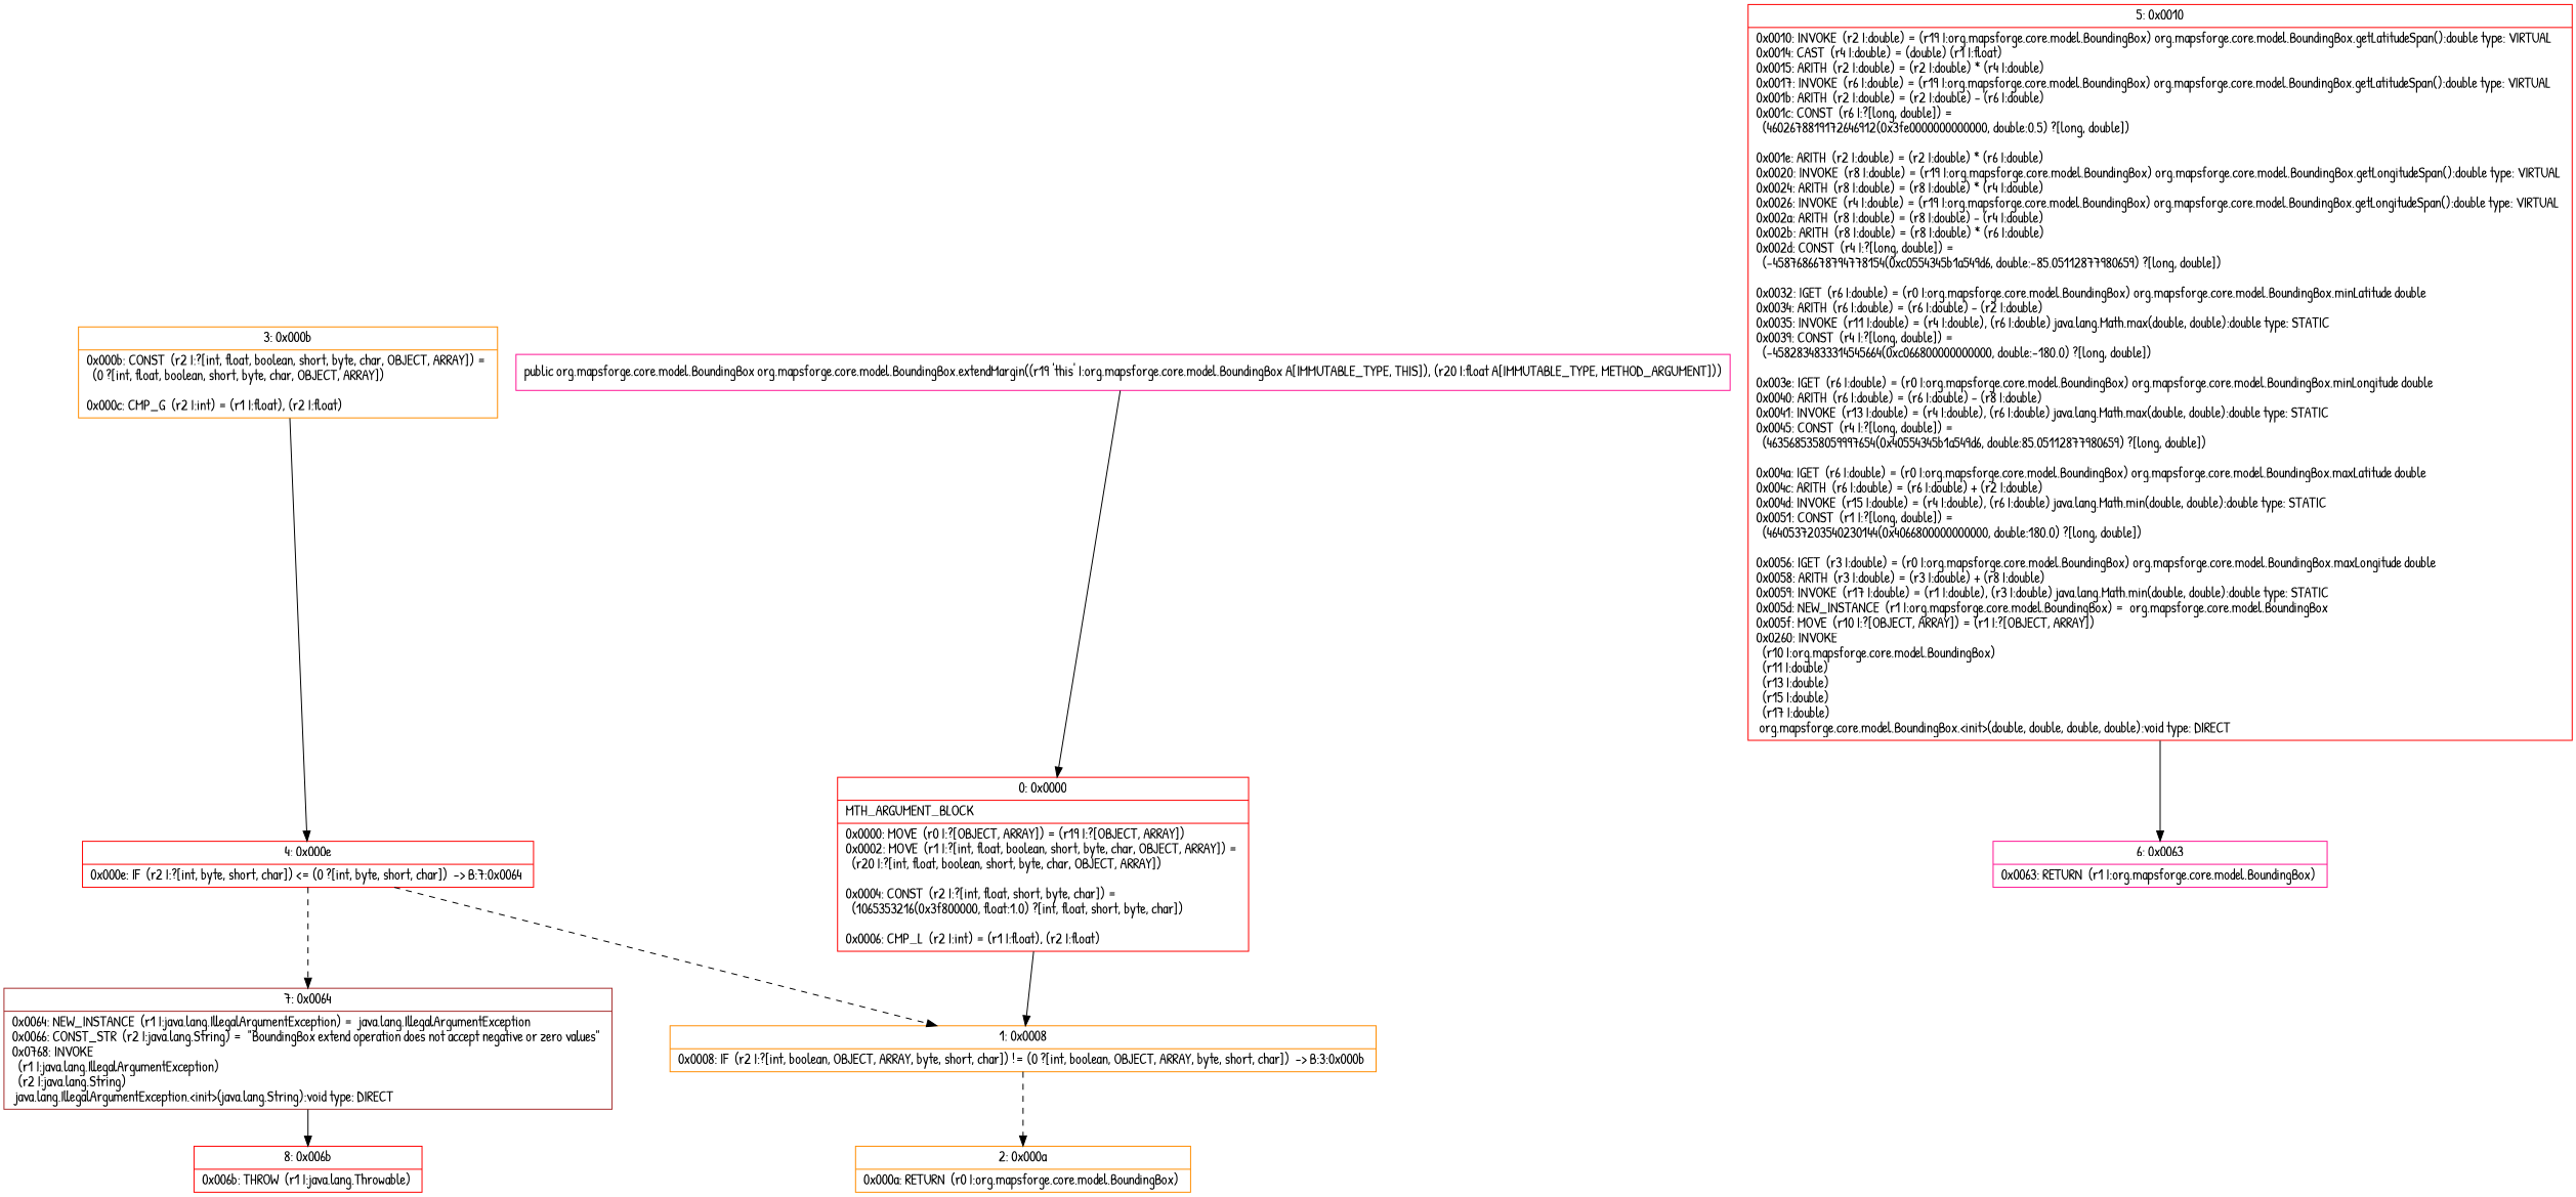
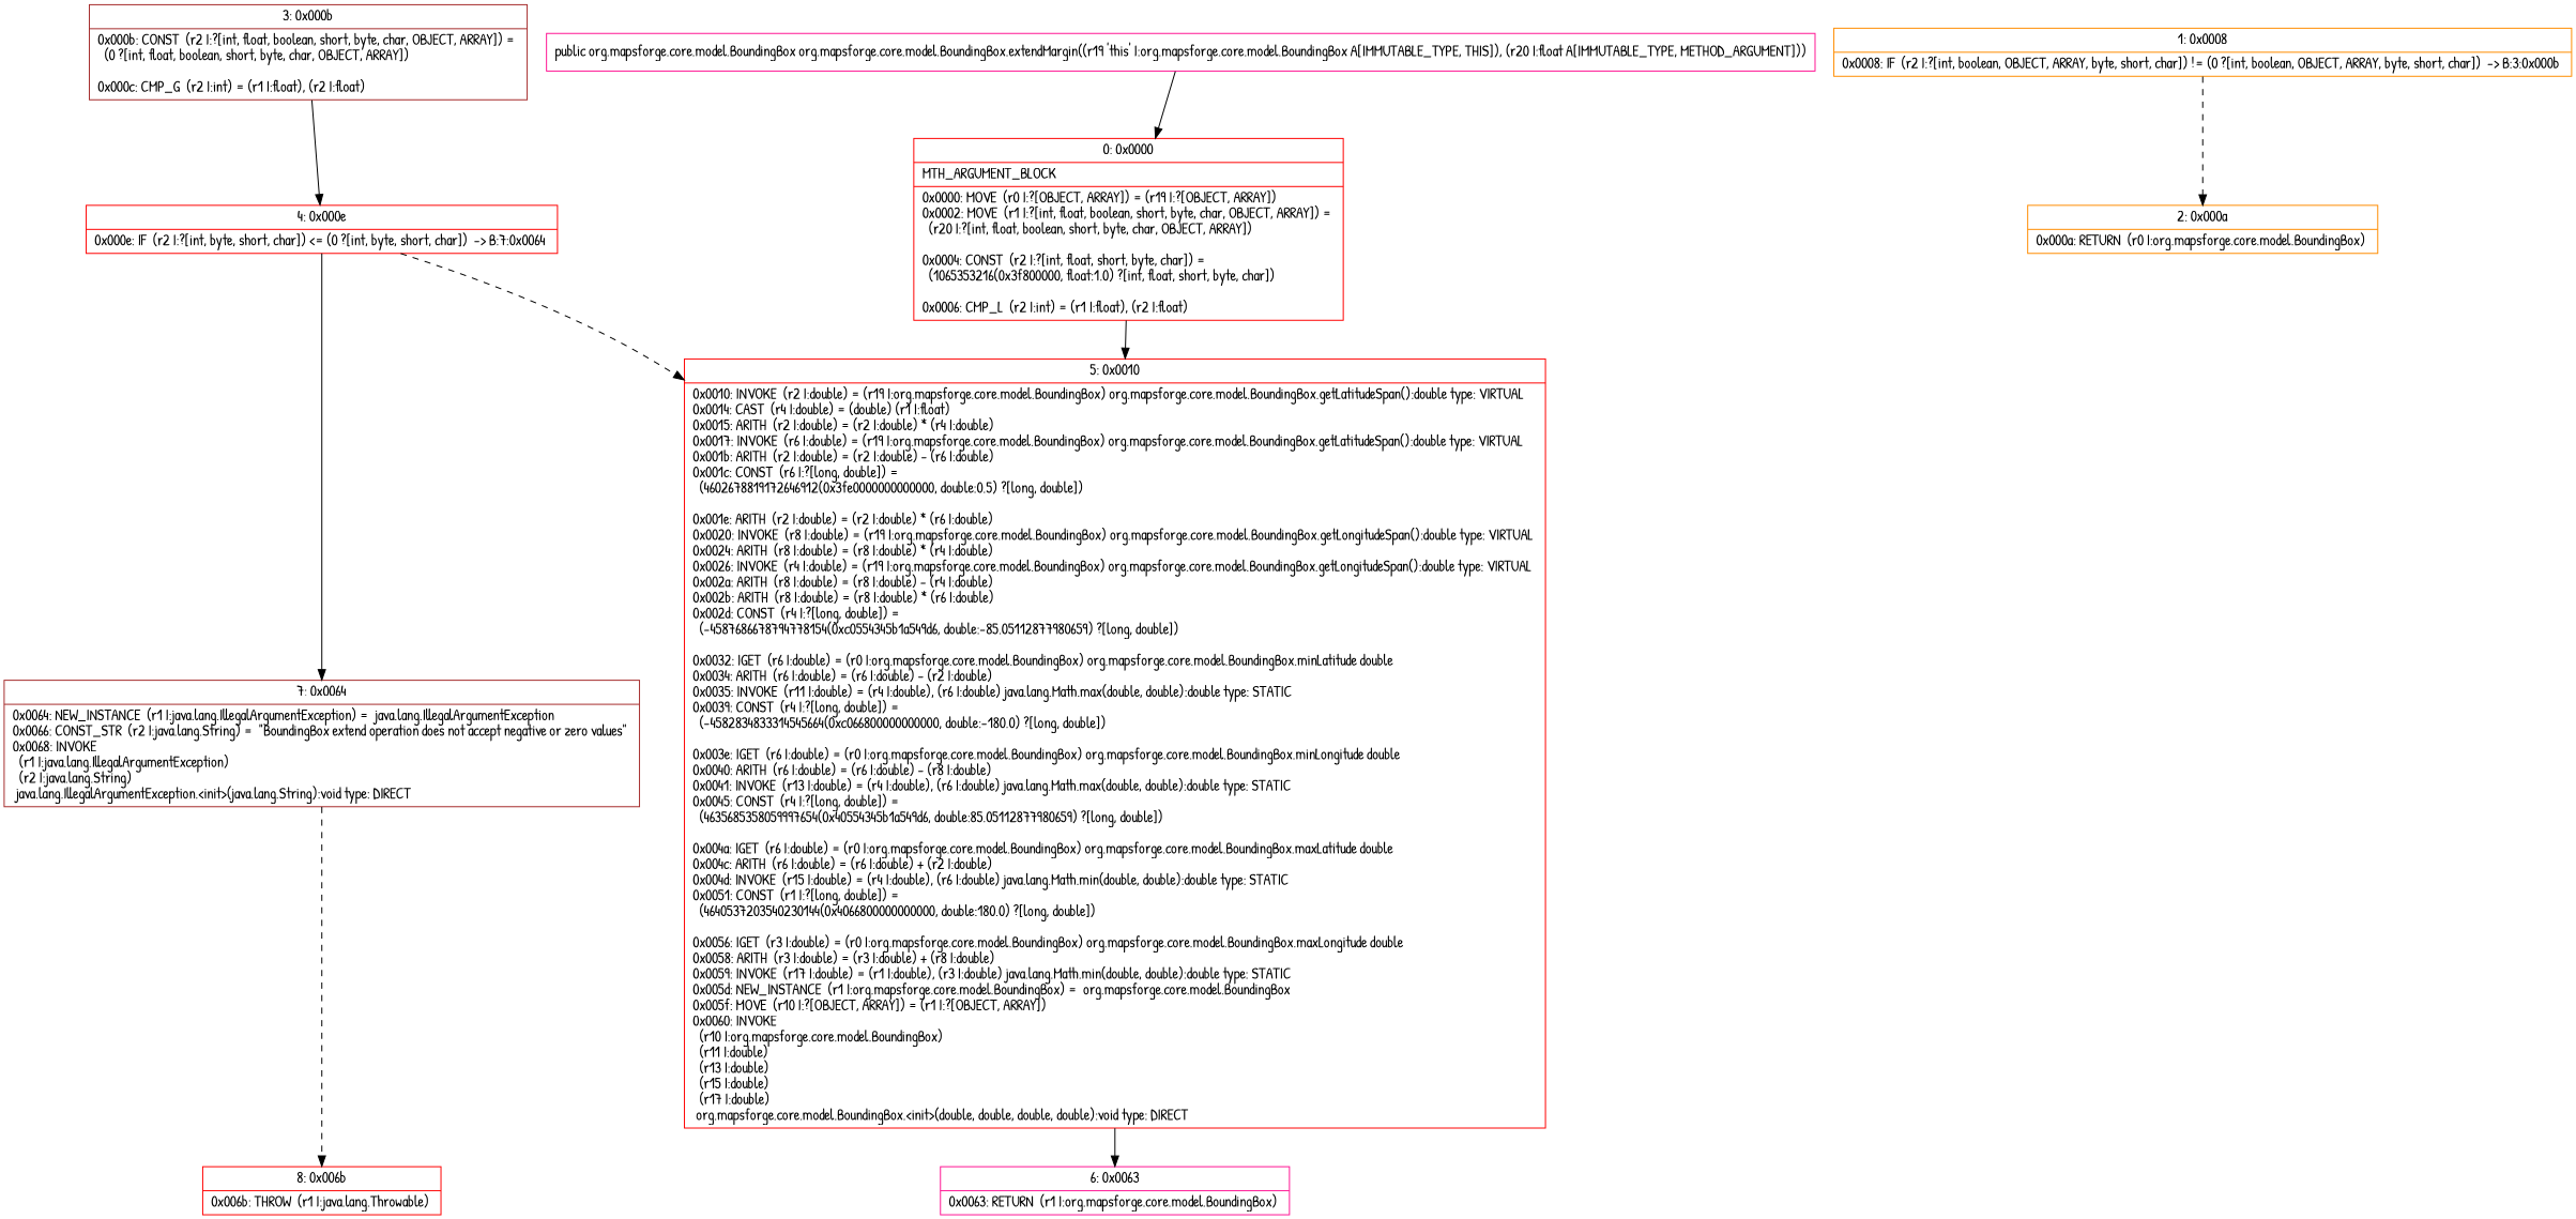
  digraph {
    fontname="Patrick Hand"
    node [color=red fontname="Patrick Hand" shape=record]
    edge [fontname="Patrick Hand"]
    n1 [label="{0\:\ 0x0000|MTH_ARGUMENT_BLOCK\l|0x0000: MOVE  (r0 I:?[OBJECT, ARRAY]) = (r19 I:?[OBJECT, ARRAY]) \l0x0002: MOVE  (r1 I:?[int, float, boolean, short, byte, char, OBJECT, ARRAY]) = \l  (r20 I:?[int, float, boolean, short, byte, char, OBJECT, ARRAY])\l \l0x0004: CONST  (r2 I:?[int, float, short, byte, char]) = \l  (1065353216(0x3f800000, float:1.0) ?[int, float, short, byte, char])\l \l0x0006: CMP_L  (r2 I:int) = (r1 I:float), (r2 I:float) \l}"]
    n2 [color=darkorange label="{1\:\ 0x0008|0x0008: IF  (r2 I:?[int, boolean, OBJECT, ARRAY, byte, short, char]) != (0 ?[int, boolean, OBJECT, ARRAY, byte, short, char])  \-\> B:3:0x000b \l}"]
    n3 [color=darkorange label="{2\:\ 0x000a|0x000a: RETURN  (r0 I:org.mapsforge.core.model.BoundingBox) \l}"]
-   n4 [color=darkorange label="{3\:\ 0x000b|0x000b: CONST  (r2 I:?[int, float, boolean, short, byte, char, OBJECT, ARRAY]) = \l  (0 ?[int, float, boolean, short, byte, char, OBJECT, ARRAY])\l \l0x000c: CMP_G  (r2 I:int) = (r1 I:float), (r2 I:float) \l}"]
+   n4 [color=brown label="{3\:\ 0x000b|0x000b: CONST  (r2 I:?[int, float, boolean, short, byte, char, OBJECT, ARRAY]) = \l  (0 ?[int, float, boolean, short, byte, char, OBJECT, ARRAY])\l \l0x000c: CMP_G  (r2 I:int) = (r1 I:float), (r2 I:float) \l}"]
    n5 [label="{4\:\ 0x000e|0x000e: IF  (r2 I:?[int, byte, short, char]) \<= (0 ?[int, byte, short, char])  \-\> B:7:0x0064 \l}"]
-   n6 [label="{5\:\ 0x0010|0x0010: INVOKE  (r2 I:double) = (r19 I:org.mapsforge.core.model.BoundingBox) org.mapsforge.core.model.BoundingBox.getLatitudeSpan():double type: VIRTUAL \l0x0014: CAST  (r4 I:double) = (double) (r1 I:float) \l0x0015: ARITH  (r2 I:double) = (r2 I:double) * (r4 I:double) \l0x0017: INVOKE  (r6 I:double) = (r19 I:org.mapsforge.core.model.BoundingBox) org.mapsforge.core.model.BoundingBox.getLatitudeSpan():double type: VIRTUAL \l0x001b: ARITH  (r2 I:double) = (r2 I:double) \- (r6 I:double) \l0x001c: CONST  (r6 I:?[long, double]) = \l  (4602678819172646912(0x3fe0000000000000, double:0.5) ?[long, double])\l \l0x001e: ARITH  (r2 I:double) = (r2 I:double) * (r6 I:double) \l0x0020: INVOKE  (r8 I:double) = (r19 I:org.mapsforge.core.model.BoundingBox) org.mapsforge.core.model.BoundingBox.getLongitudeSpan():double type: VIRTUAL \l0x0024: ARITH  (r8 I:double) = (r8 I:double) * (r4 I:double) \l0x0026: INVOKE  (r4 I:double) = (r19 I:org.mapsforge.core.model.BoundingBox) org.mapsforge.core.model.BoundingBox.getLongitudeSpan():double type: VIRTUAL \l0x002a: ARITH  (r8 I:double) = (r8 I:double) \- (r4 I:double) \l0x002b: ARITH  (r8 I:double) = (r8 I:double) * (r6 I:double) \l0x002d: CONST  (r4 I:?[long, double]) = \l  (\-4587686678794778154(0xc0554345b1a549d6, double:\-85.05112877980659) ?[long, double])\l \l0x0032: IGET  (r6 I:double) = (r0 I:org.mapsforge.core.model.BoundingBox) org.mapsforge.core.model.BoundingBox.minLatitude double \l0x0034: ARITH  (r6 I:double) = (r6 I:double) \- (r2 I:double) \l0x0035: INVOKE  (r11 I:double) = (r4 I:double), (r6 I:double) java.lang.Math.max(double, double):double type: STATIC \l0x0039: CONST  (r4 I:?[long, double]) = \l  (\-4582834833314545664(0xc066800000000000, double:\-180.0) ?[long, double])\l \l0x003e: IGET  (r6 I:double) = (r0 I:org.mapsforge.core.model.BoundingBox) org.mapsforge.core.model.BoundingBox.minLongitude double \l0x0040: ARITH  (r6 I:double) = (r6 I:double) \- (r8 I:double) \l0x0041: INVOKE  (r13 I:double) = (r4 I:double), (r6 I:double) java.lang.Math.max(double, double):double type: STATIC \l0x0045: CONST  (r4 I:?[long, double]) = \l  (4635685358059997654(0x40554345b1a549d6, double:85.05112877980659) ?[long, double])\l \l0x004a: IGET  (r6 I:double) = (r0 I:org.mapsforge.core.model.BoundingBox) org.mapsforge.core.model.BoundingBox.maxLatitude double \l0x004c: ARITH  (r6 I:double) = (r6 I:double) + (r2 I:double) \l0x004d: INVOKE  (r15 I:double) = (r4 I:double), (r6 I:double) java.lang.Math.min(double, double):double type: STATIC \l0x0051: CONST  (r1 I:?[long, double]) = \l  (4640537203540230144(0x4066800000000000, double:180.0) ?[long, double])\l \l0x0056: IGET  (r3 I:double) = (r0 I:org.mapsforge.core.model.BoundingBox) org.mapsforge.core.model.BoundingBox.maxLongitude double \l0x0058: ARITH  (r3 I:double) = (r3 I:double) + (r8 I:double) \l0x0059: INVOKE  (r17 I:double) = (r1 I:double), (r3 I:double) java.lang.Math.min(double, double):double type: STATIC \l0x005d: NEW_INSTANCE  (r1 I:org.mapsforge.core.model.BoundingBox) =  org.mapsforge.core.model.BoundingBox \l0x005f: MOVE  (r10 I:?[OBJECT, ARRAY]) = (r1 I:?[OBJECT, ARRAY]) \l0x0260: INVOKE  \l  (r10 I:org.mapsforge.core.model.BoundingBox)\l  (r11 I:double)\l  (r13 I:double)\l  (r15 I:double)\l  (r17 I:double)\l org.mapsforge.core.model.BoundingBox.\<init\>(double, double, double, double):void type: DIRECT \l}"]
-   n7 [color=brown label="{7\:\ 0x0064|0x0064: NEW_INSTANCE  (r1 I:java.lang.IllegalArgumentException) =  java.lang.IllegalArgumentException \l0x0066: CONST_STR  (r2 I:java.lang.String) =  \"BoundingBox extend operation does not accept negative or zero values\" \l0x0768: INVOKE  \l  (r1 I:java.lang.IllegalArgumentException)\l  (r2 I:java.lang.String)\l java.lang.IllegalArgumentException.\<init\>(java.lang.String):void type: DIRECT \l}"]
+   n6 [label="{5\:\ 0x0010|0x0010: INVOKE  (r2 I:double) = (r19 I:org.mapsforge.core.model.BoundingBox) org.mapsforge.core.model.BoundingBox.getLatitudeSpan():double type: VIRTUAL \l0x0014: CAST  (r4 I:double) = (double) (r1 I:float) \l0x0015: ARITH  (r2 I:double) = (r2 I:double) * (r4 I:double) \l0x0017: INVOKE  (r6 I:double) = (r19 I:org.mapsforge.core.model.BoundingBox) org.mapsforge.core.model.BoundingBox.getLatitudeSpan():double type: VIRTUAL \l0x001b: ARITH  (r2 I:double) = (r2 I:double) \- (r6 I:double) \l0x001c: CONST  (r6 I:?[long, double]) = \l  (4602678819172646912(0x3fe0000000000000, double:0.5) ?[long, double])\l \l0x001e: ARITH  (r2 I:double) = (r2 I:double) * (r6 I:double) \l0x0020: INVOKE  (r8 I:double) = (r19 I:org.mapsforge.core.model.BoundingBox) org.mapsforge.core.model.BoundingBox.getLongitudeSpan():double type: VIRTUAL \l0x0024: ARITH  (r8 I:double) = (r8 I:double) * (r4 I:double) \l0x0026: INVOKE  (r4 I:double) = (r19 I:org.mapsforge.core.model.BoundingBox) org.mapsforge.core.model.BoundingBox.getLongitudeSpan():double type: VIRTUAL \l0x002a: ARITH  (r8 I:double) = (r8 I:double) \- (r4 I:double) \l0x002b: ARITH  (r8 I:double) = (r8 I:double) * (r6 I:double) \l0x002d: CONST  (r4 I:?[long, double]) = \l  (\-4587686678794778154(0xc0554345b1a549d6, double:\-85.05112877980659) ?[long, double])\l \l0x0032: IGET  (r6 I:double) = (r0 I:org.mapsforge.core.model.BoundingBox) org.mapsforge.core.model.BoundingBox.minLatitude double \l0x0034: ARITH  (r6 I:double) = (r6 I:double) \- (r2 I:double) \l0x0035: INVOKE  (r11 I:double) = (r4 I:double), (r6 I:double) java.lang.Math.max(double, double):double type: STATIC \l0x0039: CONST  (r4 I:?[long, double]) = \l  (\-4582834833314545664(0xc066800000000000, double:\-180.0) ?[long, double])\l \l0x003e: IGET  (r6 I:double) = (r0 I:org.mapsforge.core.model.BoundingBox) org.mapsforge.core.model.BoundingBox.minLongitude double \l0x0040: ARITH  (r6 I:double) = (r6 I:double) \- (r8 I:double) \l0x0041: INVOKE  (r13 I:double) = (r4 I:double), (r6 I:double) java.lang.Math.max(double, double):double type: STATIC \l0x0045: CONST  (r4 I:?[long, double]) = \l  (4635685358059997654(0x40554345b1a549d6, double:85.05112877980659) ?[long, double])\l \l0x004a: IGET  (r6 I:double) = (r0 I:org.mapsforge.core.model.BoundingBox) org.mapsforge.core.model.BoundingBox.maxLatitude double \l0x004c: ARITH  (r6 I:double) = (r6 I:double) + (r2 I:double) \l0x004d: INVOKE  (r15 I:double) = (r4 I:double), (r6 I:double) java.lang.Math.min(double, double):double type: STATIC \l0x0051: CONST  (r1 I:?[long, double]) = \l  (4640537203540230144(0x4066800000000000, double:180.0) ?[long, double])\l \l0x0056: IGET  (r3 I:double) = (r0 I:org.mapsforge.core.model.BoundingBox) org.mapsforge.core.model.BoundingBox.maxLongitude double \l0x0058: ARITH  (r3 I:double) = (r3 I:double) + (r8 I:double) \l0x0059: INVOKE  (r17 I:double) = (r1 I:double), (r3 I:double) java.lang.Math.min(double, double):double type: STATIC \l0x005d: NEW_INSTANCE  (r1 I:org.mapsforge.core.model.BoundingBox) =  org.mapsforge.core.model.BoundingBox \l0x005f: MOVE  (r10 I:?[OBJECT, ARRAY]) = (r1 I:?[OBJECT, ARRAY]) \l0x0060: INVOKE  \l  (r10 I:org.mapsforge.core.model.BoundingBox)\l  (r11 I:double)\l  (r13 I:double)\l  (r15 I:double)\l  (r17 I:double)\l org.mapsforge.core.model.BoundingBox.\<init\>(double, double, double, double):void type: DIRECT \l}"]
+   n7 [color=brown label="{7\:\ 0x0064|0x0064: NEW_INSTANCE  (r1 I:java.lang.IllegalArgumentException) =  java.lang.IllegalArgumentException \l0x0066: CONST_STR  (r2 I:java.lang.String) =  \"BoundingBox extend operation does not accept negative or zero values\" \l0x0068: INVOKE  \l  (r1 I:java.lang.IllegalArgumentException)\l  (r2 I:java.lang.String)\l java.lang.IllegalArgumentException.\<init\>(java.lang.String):void type: DIRECT \l}"]
    n8 [color=deeppink label="{6\:\ 0x0063|0x0063: RETURN  (r1 I:org.mapsforge.core.model.BoundingBox) \l}"]
    n9 [label="{8\:\ 0x006b|0x006b: THROW  (r1 I:java.lang.Throwable) \l}"]
    n10 [color=deeppink label="{public org.mapsforge.core.model.BoundingBox org.mapsforge.core.model.BoundingBox.extendMargin((r19 'this' I:org.mapsforge.core.model.BoundingBox A[IMMUTABLE_TYPE, THIS]), (r20 I:float A[IMMUTABLE_TYPE, METHOD_ARGUMENT])) }"]
-   n1 -> n2
+   n1 -> n6
    n2 -> n3 [style=dashed]
    n4 -> n5
-   n5 -> n2 [style=dashed]
-   n5 -> n7 [style=dashed]
+   n5 -> n6 [style=dashed]
+   n5 -> n7
    n6 -> n8
-   n7 -> n9
+   n7 -> n9 [style=dashed]
    n10 -> n1
  }
